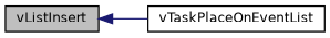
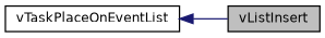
  digraph {
    rankdir=LR
    node [color=black fontname=Helvetica fontsize=10 shape=record style=filled]
    n1 [fillcolor=grey75 fontcolor=black height=0.2 label=vListInsert width=0.4]
    n2 [fillcolor=white height=0.2 label=vTaskPlaceOnEventList width=0.4]
-   n1 -> n2 [color=midnightblue dir=back fontname=Helvetica fontsize=10 labelfontname=Helvetica labelfontsize=10 style=solid]
+   n2 -> n1 [color=midnightblue dir=back fontname=Helvetica fontsize=10 labelfontname=Helvetica labelfontsize=10 style=solid]
  }
